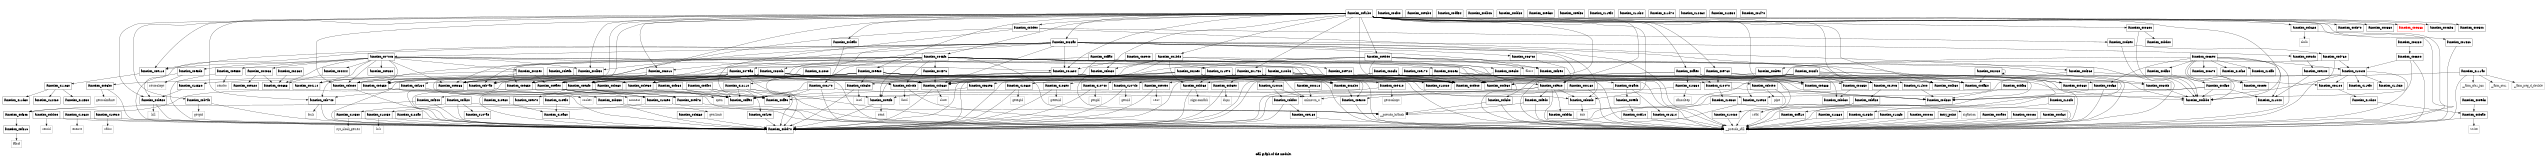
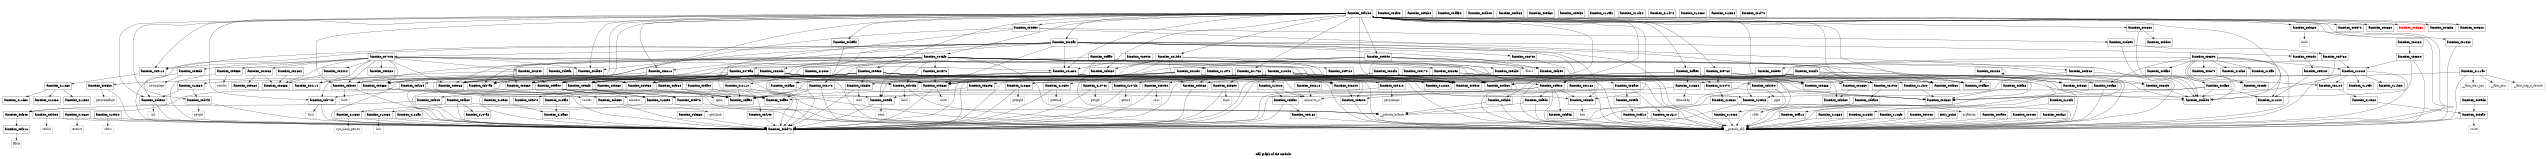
  digraph {
    label="Call graph of the module."
    node [shape=record]
    n1 [label="{function_40b920}"]
    n2 [label="{function_40bd70}"]
    n3 [color=gray50 fontcolor=gray50 label="{kill}"]
    n4 [label="{function_40d6e0}"]
    n5 [label="{function_40dbb0}"]
    n6 [label="{function_40d760}"]
    n7 [color=gray50 fontcolor=gray50 label="{__pseudo_call}"]
    n8 [label="{function_410e20}"]
    n9 [label="{function_410c40}"]
    n10 [label="{function_40b980}"]
    n11 [color=gray50 fontcolor=gray50 label="{open}"]
    n12 [label="{function_40cf6c}"]
    n13 [label="{function_40d880}"]
    n14 [label="{function_40d560}"]
    n15 [label="{function_40c100}"]
    n16 [label="{function_410b20}"]
    n17 [label="{function_403a4c}"]
    n18 [label="{function_40e300}"]
    n19 [label="{function_40eef0}"]
    n20 [label="{function_401514}"]
    n21 [label="{function_40ef10}"]
    n22 [label="{function_4034d0}"]
    n23 [label="{function_4036e8}"]
    n24 [label="{function_40de30}"]
    n25 [label="{function_40e490}"]
    n26 [label="{function_403298}"]
    n27 [color=gray50 fontcolor=gray50 label="{recv}"]
    n28 [label="{function_40e4f0}"]
    n29 [label="{function_40cce0}"]
    n30 [label="{function_404068}"]
    n31 [label="{function_40e220}"]
    n32 [label="{function_400638}"]
    n33 [label="{function_404114}"]
    n34 [label="{function_4042e0}"]
    n35 [label="{function_40e8f0}"]
    n36 [label="{function_40e238}"]
    n37 [label="{function_40eae0}"]
    n38 [label="{function_40ff94}"]
    n39 [label="{function_40ec70}"]
    n40 [label="{function_40ed78}"]
    n41 [label="{function_410890}"]
    n42 [label="{function_40c3e4}"]
    n43 [label="{function_40cc70}"]
    n44 [label="{function_40cb90}"]
    n45 [label="{function_40df30}"]
    n46 [label="{function_410f60}"]
    n47 [label="{function_410ff0}"]
    n48 [label="{function_411040}"]
    n49 [label="{function_40d9c0}"]
    n50 [label="{function_40df80}"]
    n51 [color=gray50 fontcolor=gray50 label="{__pseudo_branch}"]
    n52 [label="{function_4119f0}"]
    n53 [label="{function_411b50}"]
    n54 [label="{function_404444}"]
    n55 [label="{function_40457c}"]
    n56 [label="{function_40b680}"]
    n57 [color=gray50 fontcolor=gray50 label="{close}"]
    n58 [label="{function_4045fc}"]
    n59 [label="{function_40b4d0}"]
    n60 [label="{function_40b7a0}"]
    n61 [label="{function_40bc00}"]
    n62 [label="{function_40e350}"]
    n63 [label="{function_40e650}"]
    n64 [color=gray50 fontcolor=gray50 label="{fcntl}"]
    n65 [label="{function_40b850}"]
+   n66 [color=gray50 fontcolor=gray50 label="{time}"]
    n67 [color=gray50 fontcolor=gray50 label="{connect}"]
    n68 [color=gray50 fontcolor=gray50 label="{send}"]
    n69 [color=gray50 fontcolor=gray50 label="{socket}"]
    n70 [label="{function_40bca0}"]
    n71 [color=gray50 fontcolor=gray50 label="{write}"]
    n72 [label="{function_40bd00}"]
    n73 [label="{function_40b560}"]
    n74 [label="{function_4088a0}"]
    n75 [label="{function_4067c0}"]
    n76 [label="{function_40b5d0}"]
    n77 [label="{function_40704c}"]
    n78 [label="{function_4079a8}"]
    n79 [label="{function_4080dc}"]
    n80 [label="{function_40da50}"]
    n81 [label="{function_40db50}"]
    n82 [label="{function_40e110}"]
    n83 [label="{function_40e2dc}"]
    n84 [label="{function_40f690}"]
    n85 [label="{function_40f920}"]
    n86 [label="{function_401604}"]
    n87 [label="{function_40301c}"]
    n88 [color=gray50 fontcolor=gray50 label="{exit}"]
    n89 [label="{function_40e230}"]
    n90 [label="{function_40e550}"]
    n91 [label="{function_40e5d0}"]
    n92 [label="{function_4022b0}"]
    n93 [label="{function_411c60}"]
    n94 [label="{function_40e240}"]
    n95 [label="{function_40f6b0}"]
    n96 [label="{function_40ff9c}"]
    n97 [label="{function_40bfd8}"]
    n98 [label="{function_40fed0}"]
    n99 [label="{function_40b740}"]
    n100 [label="{function_40b9fc}"]
    n101 [label="{function_40c280}"]
    n102 [label="{function_40c300}"]
    n103 [label="{function_40ba20}"]
    n104 [color=gray50 fontcolor=gray50 label="{read}"]
    n105 [label="{function_409be0}"]
    n106 [label="{function_40db80}"]
    n107 [color=gray50 fontcolor=gray50 label="{abort}"]
    n108 [label="{function_402ce0}"]
+   n109 [label="{function_40ba80}"]
    n110 [label="{function_40e410}"]
    n111 [label="{function_40bd30}"]
    n112 [label="{function_40b620}"]
    n113 [color=gray50 fontcolor=gray50 label="{chdir}"]
    n114 [label="{function_409e30}"]
    n115 [label="{function_40b8b0}"]
    n116 [label="{function_40e3b0}"]
    n117 [label="{function_401e4c}"]
    n118 [color=gray50 fontcolor=gray50 label="{ioctl}"]
    n119 [color=gray50 fontcolor=gray50 label="{getsockname}"]
    n120 [label="{function_40bb00}"]
    n121 [color=gray50 fontcolor=gray50 label="{setsid}"]
    n122 [label="{function_40bd90}"]
    n123 [label="{function_40a1b0}"]
    n124 [label="{function_40bea0}"]
    n125 [label="{function_40b7f0}"]
    n126 [label="{function_40bc80}"]
    n127 [label="{function_40dc70}"]
    n128 [label="{function_40e760}"]
    n129 [label="{function_40f134}"]
    n130 [label="{function_40fae0}"]
    n131 [label="{function_400330}"]
    n132 [color=red fontcolor=red label="{function_400368}"]
    n133 [label="{function_4003b8}"]
    n134 [label="{function_40050c}"]
    n135 [label="{function_40080c}"]
    n136 [label="{function_40158c}"]
    n137 [label="{function_40175c}"]
    n138 [label="{function_401bd0}"]
    n139 [label="{function_40c170}"]
    n140 [color=gray50 fontcolor=gray50 label="{fork}"]
    n141 [color=gray50 fontcolor=gray50 label="{getpid}"]
    n142 [label="{function_40e888}"]
    n143 [label="{function_40e860}"]
    n144 [label="{function_410470}"]
    n145 [label="{function_40f3cc}"]
    n146 [label="{function_40bb60}"]
    n147 [label="{function_410830}"]
    n148 [label="{function_40b6e0}"]
    n149 [label="{function_40bc60}"]
    n150 [label="{function_40b490}"]
    n151 [label="{function_40fa10}"]
    n152 [label="{function_40e6b0}"]
    n153 [label="{function_40e720}"]
    n154 [color=gray50 fontcolor=gray50 label="{dup2}"]
    n155 [color=gray50 fontcolor=gray50 label="{sendto}"]
    n156 [color=gray50 fontcolor=gray50 label="{setsockopt}"]
-   n157 [color=gray50 fontcolor=gray50 label="{sigprocmask}"]
    n158 [label="{function_40bf00}"]
    n159 [label="{function_40e130}"]
    n160 [color=gray50 fontcolor=gray50 label="{getrlimit}"]
    n161 [label="{function_40bfb8}"]
    n162 [label="{function_410420}"]
    n163 [color=gray50 fontcolor=gray50 label="{pipe}"]
    n164 [label="{function_40cf00}"]
    n165 [label="{function_40e8b4}"]
    n166 [label="{function_412050}"]
    n167 [label="{function_40da54}"]
    n168 [label="{function_40db4c}"]
    n169 [label="{function_40dd30}"]
    n170 [color=gray50 fontcolor=gray50 label="{getsockopt}"]
    n171 [color=gray50 fontcolor=gray50 label="{sigaction}"]
    n172 [color=gray50 fontcolor=gray50 label="{sys_clock_getres}"]
    n173 [color=gray50 fontcolor=gray50 label="{execve}"]
    n174 [color=gray50 fontcolor=gray50 label="{getegid}"]
    n175 [color=gray50 fontcolor=gray50 label="{geteuid}"]
    n176 [color=gray50 fontcolor=gray50 label="{getgid}"]
    n177 [color=gray50 fontcolor=gray50 label="{getuid}"]
    n178 [color=gray50 fontcolor=gray50 label="{nanosleep}"]
    n179 [color=gray50 fontcolor=gray50 label="{wait4}"]
    n180 [color=gray50 fontcolor=gray50 label="{brk}"]
    n181 [color=gray50 fontcolor=gray50 label="{fabsf}"]
    n182 [label="{function_411d30}"]
    n183 [label="{function_412460}"]
    n184 [label="{function_412530}"]
    n185 [label="{function_40e170}"]
    n186 [label="{function_411b00}"]
    n187 [label="{function_410560}"]
    n188 [label="{function_40ed30}"]
    n189 [label="{function_40ed5c}"]
    n190 [label="{function_40efb4}"]
    n191 [label="{function_40f1e0}"]
    n192 [label="{function_40f064}"]
    n193 [label="{function_40f540}"]
    n194 [label="{function_40f31c}"]
    n195 [label="{function_40fd20}"]
    n196 [label="{function_4105c0}"]
    n197 [label="{function_4107a0}"]
    n198 [label="{function_40ffa4}"]
    n199 [label="{function_411e70}"]
    n200 [label="{function_412580}"]
    n201 [label="{function_41002c}"]
    n202 [color=gray50 fontcolor=gray50 label="{unknown_0}"]
    n203 [label="{function_4100b8}"]
    n204 [label="{function_410680}"]
    n205 [label="{function_4106e0}"]
    n206 [label="{function_410740}"]
    n207 [label="{function_4107d0}"]
    n208 [label="{function_412020}"]
    n209 [label="{function_410620}"]
    n210 [label="{function_410920}"]
    n211 [label="{function_410980}"]
    n212 [label="{function_410a30}"]
    n213 [label="{function_4109f0}"]
    n214 [label="{function_4111a0}"]
    n215 [color=gray50 fontcolor=gray50 label="{__asm_neg_d_double}"]
    n216 [color=gray50 fontcolor=gray50 label="{__asm_cfc1_i32}"]
    n217 [color=gray50 fontcolor=gray50 label="{__asm_ctc1}"]
    n218 [label="{function_4119f4}"]
    n219 [label="{function_411d34}"]
    n220 [label="{function_411d70}"]
    n221 [label="{function_4120c0}"]
    n222 [label="{function_412110}"]
    n223 [label="{function_4122a0}"]
    n224 [label="{function_4123f0}"]
    n225 [label="{function_4125d0}"]
    n226 [label="{function_412464}"]
    n227 [label="{function_412534}"]
    n228 [label="{function_412680}"]
    n229 [label="{function_4126f0}"]
    n230 [label="{function_4000cc}"]
    n231 [label="{function_400160}"]
    n232 [label="{function_40021c}"]
    n233 [label="{entry_point}"]
    n234 [label="{function_4009d8}"]
    n235 [label="{function_400a90}"]
    n236 [label="{function_400ccc}"]
    n237 [label="{function_400f64}"]
    n238 [label="{function_401f70}"]
    n239 [label="{function_402020}"]
    n240 [label="{function_402350}"]
    n241 [label="{function_4023f4}"]
    n242 [label="{function_4026f8}"]
    n243 [label="{function_402834}"]
    n244 [label="{function_402940}"]
    n1 -> n2
    n1 -> n3
    n4 -> n5
    n4 -> n6
    n6 -> n7
    n6 -> n8
    n6 -> n9
    n8 -> n2
    n8 -> n7
    n9 -> n7
    n9 -> n13
    n9 -> n15
    n9 -> n51
    n9 -> n52
    n9 -> n53
    n10 -> n2
    n10 -> n11
    n12 -> n7
    n12 -> n13
    n14 -> n7
    n14 -> n8
    n14 -> n15
    n15 -> n16
    n16 -> n70
    n17 -> n18
    n17 -> n19
    n17 -> n20
    n18 -> n7
    n19 -> n21
    n20 -> n7
    n21 -> n7
    n22 -> n5
    n23 -> n7
    n23 -> n22
    n23 -> n24
    n23 -> n25
    n23 -> n26
    n25 -> n2
    n25 -> n27
    n26 -> n28
    n28 -> n2
    n28 -> n68
    n30 -> n31
    n30 -> n32
    n34 -> n13
    n34 -> n33
    n34 -> n35
    n34 -> n36
    n34 -> n37
    n35 -> n7
    n35 -> n38
    n35 -> n39
    n35 -> n40
    n35 -> n41
    n37 -> n7
    n37 -> n38
    n37 -> n40
    n37 -> n41
    n40 -> n7
    n41 -> n7
    n41 -> n166
    n42 -> n5
    n42 -> n7
    n42 -> n9
    n42 -> n12
    n42 -> n29
    n42 -> n43
    n42 -> n44
    n42 -> n45
    n42 -> n46
    n42 -> n47
    n42 -> n48
    n43 -> n29
    n44 -> n12
    n44 -> n49
    n45 -> n50
    n50 -> n2
    n50 -> n5
    n50 -> n13
    n50 -> n48
    n54 -> n32
    n55 -> n56
    n56 -> n2
    n56 -> n57
    n58 -> n2
    n58 -> n5
    n58 -> n7
    n58 -> n17
    n58 -> n22
    n58 -> n23
    n58 -> n24
    n58 -> n28
    n58 -> n35
    n58 -> n36
    n58 -> n49
    n58 -> n51
    n58 -> n55
    n58 -> n59
    n58 -> n60
    n58 -> n61
    n58 -> n62
    n58 -> n63
    n59 -> n7
    n59 -> n64
    n60 -> n65
    n61 -> n2
+   n61 -> n66
    n62 -> n2
    n62 -> n67
    n63 -> n2
    n63 -> n69
    n65 -> n2
    n65 -> n160
    n70 -> n7
    n70 -> n71
    n73 -> n2
    n74 -> n1
    n74 -> n7
    n74 -> n56
    n74 -> n75
    n74 -> n76
    n74 -> n77
    n74 -> n78
    n74 -> n79
    n74 -> n80
    n74 -> n81
    n74 -> n82
    n74 -> n83
    n74 -> n84
    n74 -> n85
    n74 -> n86
    n74 -> n87
    n75 -> n7
    n76 -> n88
    n77 -> n30
    n77 -> n32
    n77 -> n33
    n77 -> n34
    n77 -> n36
    n77 -> n49
    n77 -> n54
    n77 -> n61
    n77 -> n63
    n77 -> n81
    n77 -> n82
    n77 -> n86
    n77 -> n89
    n77 -> n90
    n77 -> n91
    n77 -> n92
    n78 -> n2
    n78 -> n7
    n78 -> n28
    n78 -> n35
    n78 -> n36
    n78 -> n49
    n78 -> n56
    n78 -> n59
    n78 -> n60
    n78 -> n61
    n78 -> n62
    n78 -> n92
    n79 -> n2
    n79 -> n7
    n79 -> n35
    n79 -> n36
    n79 -> n49
    n79 -> n56
    n79 -> n59
    n79 -> n60
    n79 -> n61
    n79 -> n62
    n79 -> n92
    n82 -> n93
    n83 -> n94
    n84 -> n95
    n85 -> n7
    n85 -> n38
    n85 -> n76
    n85 -> n96
    n85 -> n97
    n85 -> n98
    n86 -> n5
    n86 -> n7
    n86 -> n28
    n86 -> n35
    n86 -> n37
    n86 -> n49
    n87 -> n35
    n87 -> n37
    n87 -> n99
    n90 -> n2
    n90 -> n155
    n91 -> n2
    n91 -> n156
    n92 -> n18
    n93 -> n182
    n93 -> n183
    n93 -> n184
    n94 -> n48
    n95 -> n7
    n95 -> n51
    n97 -> n7
    n98 -> n7
    n98 -> n51
    n99 -> n2
    n99 -> n140
    n100 -> n10
    n101 -> n102
    n102 -> n5
    n102 -> n7
    n102 -> n9
    n103 -> n7
    n103 -> n104
    n105 -> n49
    n105 -> n56
    n105 -> n63
    n105 -> n80
    n105 -> n84
    n105 -> n106
    n105 -> n107
    n105 -> n108
    n108 -> n2
    n108 -> n7
    n108 -> n36
    n108 -> n49
    n108 -> n59
    n108 -> n62
    n108 -> n92
+   n108 -> n109
    n108 -> n110
+   n109 -> n2
    n110 -> n2
    n110 -> n170
    n112 -> n7
    n112 -> n113
    n114 -> n10
    n114 -> n18
    n114 -> n24
    n114 -> n36
    n114 -> n49
    n114 -> n56
    n114 -> n62
    n114 -> n63
    n114 -> n106
    n114 -> n115
    n114 -> n116
    n114 -> n117
    n115 -> n2
    n115 -> n118
    n116 -> n2
    n116 -> n119
    n117 -> n103
    n120 -> n2
    n120 -> n121
    n122 -> n4
    n122 -> n14
    n122 -> n38
    n122 -> n96
    n123 -> n1
    n123 -> n5
    n123 -> n7
    n123 -> n24
    n123 -> n35
    n123 -> n37
    n123 -> n49
    n123 -> n58
    n123 -> n61
    n123 -> n74
    n123 -> n76
    n123 -> n81
    n123 -> n82
    n123 -> n85
    n123 -> n86
    n123 -> n87
    n123 -> n99
    n123 -> n105
    n123 -> n106
    n123 -> n111
    n123 -> n112
    n123 -> n114
    n123 -> n117
    n123 -> n122
    n123 -> n124
    n123 -> n125
    n123 -> n126
    n123 -> n127
    n123 -> n128
    n123 -> n129
    n123 -> n130
    n123 -> n131
    n123 -> n132
    n123 -> n133
    n123 -> n134
    n123 -> n135
    n123 -> n136
    n123 -> n137
    n123 -> n138
    n124 -> n139
    n125 -> n2
    n125 -> n141
    n126 -> n51
    n128 -> n2
    n128 -> n142
    n128 -> n143
    n128 -> n144
    n129 -> n38
    n129 -> n96
    n129 -> n145
    n130 -> n2
    n130 -> n7
    n130 -> n142
    n130 -> n143
    n130 -> n144
    n130 -> n146
    n130 -> n147
    n135 -> n5
    n135 -> n72
    n136 -> n7
    n137 -> n7
    n137 -> n35
    n137 -> n49
    n137 -> n56
    n137 -> n60
    n137 -> n76
    n137 -> n148
    n137 -> n149
    n137 -> n150
    n137 -> n151
    n138 -> n2
    n138 -> n56
    n138 -> n126
    n138 -> n146
    n138 -> n152
    n138 -> n153
    n139 -> n7
    n139 -> n8
    n139 -> n38
    n139 -> n96
    n144 -> n13
    n144 -> n187
    n145 -> n194
    n146 -> n2
-   n146 -> n157
    n147 -> n2
    n147 -> n178
    n148 -> n2
    n148 -> n154
    n149 -> n99
    n150 -> n162
    n150 -> n163
    n151 -> n7
    n152 -> n2
    n152 -> n142
    n153 -> n49
    n158 -> n2
    n158 -> n159
    n159 -> n7
    n161 -> n13
    n162 -> n7
    n166 -> n2
    n166 -> n180
    n185 -> n49
    n185 -> n115
    n185 -> n186
    n186 -> n13
    n187 -> n2
    n187 -> n171
    n190 -> n38
    n190 -> n96
    n190 -> n191
    n191 -> n2
    n192 -> n38
    n192 -> n96
    n192 -> n193
    n193 -> n2
    n193 -> n145
    n194 -> n181
    n195 -> n2
    n195 -> n51
    n195 -> n196
    n195 -> n197
    n196 -> n2
    n196 -> n172
    n198 -> n10
    n198 -> n59
    n198 -> n199
    n199 -> n7
    n199 -> n38
    n199 -> n142
    n199 -> n144
    n199 -> n146
    n199 -> n200
    n200 -> n1
+   n200 -> n125
    n201 -> n158
    n201 -> n202
    n203 -> n2
    n203 -> n7
    n203 -> n13
    n203 -> n49
    n203 -> n85
    n203 -> n201
    n203 -> n202
    n203 -> n204
    n203 -> n205
    n203 -> n206
    n203 -> n207
    n203 -> n208
    n204 -> n2
    n204 -> n174
    n205 -> n2
    n205 -> n175
    n206 -> n2
    n206 -> n176
    n207 -> n2
    n207 -> n177
    n209 -> n2
    n209 -> n173
    n210 -> n2
    n210 -> n179
    n211 -> n212
    n212 -> n2
    n213 -> n212
    n214 -> n7
    n214 -> n49
    n214 -> n215
    n214 -> n216
    n214 -> n217
    n221 -> n222
    n222 -> n2
    n222 -> n7
    n222 -> n38
    n222 -> n96
    n223 -> n2
    n224 -> n225
    n225 -> n7
    n228 -> n7
    n229 -> n7
    n230 -> n7
    n231 -> n7
    n231 -> n202
    n232 -> n202
    n233 -> n7
    n234 -> n70
    n235 -> n7
    n236 -> n7
    n237 -> n7
    n239 -> n7
    n239 -> n80
    n239 -> n239
    n240 -> n111
    n241 -> n5
    n241 -> n7
    n241 -> n10
    n241 -> n24
    n241 -> n49
    n241 -> n56
    n241 -> n80
    n241 -> n106
    n241 -> n117
    n241 -> n240
    n242 -> n10
    n242 -> n24
    n242 -> n49
    n242 -> n56
    n242 -> n117
    n242 -> n240
    n243 -> n32
    n244 -> n7
    n244 -> n49
    n244 -> n86
+   n244 -> n109
  }
